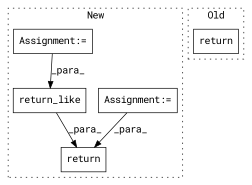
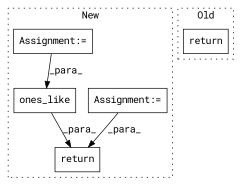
  digraph {
    fontname="Roboto Mono"
    node [a=41 l=14 shape=box fontname="Roboto Mono"]
    edge [fontname="Roboto Mono"]
-   n1 [a=32 l="10,1" label=return_like s="25686,25716"]
+   n1 [a=32 l="10,1" label=ones_like s="25686,25716"]
    n2 [label=return s=25767]
    n3 [a=7 l=1 label="Assignment:=" s=25485]
    n4 [a=7 l=1 label="Assignment:=" s=25405]
    n5 [label=return s=25929]
    subgraph cluster_1 {
      label=New
      style=dotted
      n1
      n2
      n3
      n4
    }
    subgraph cluster_2 {
      label=Old
      style=dotted
      n5
    }
    n1 -> n2 [label=_para_]
    n3 -> n2 [label=_para_]
    n4 -> n1 [label=_para_]
  }
